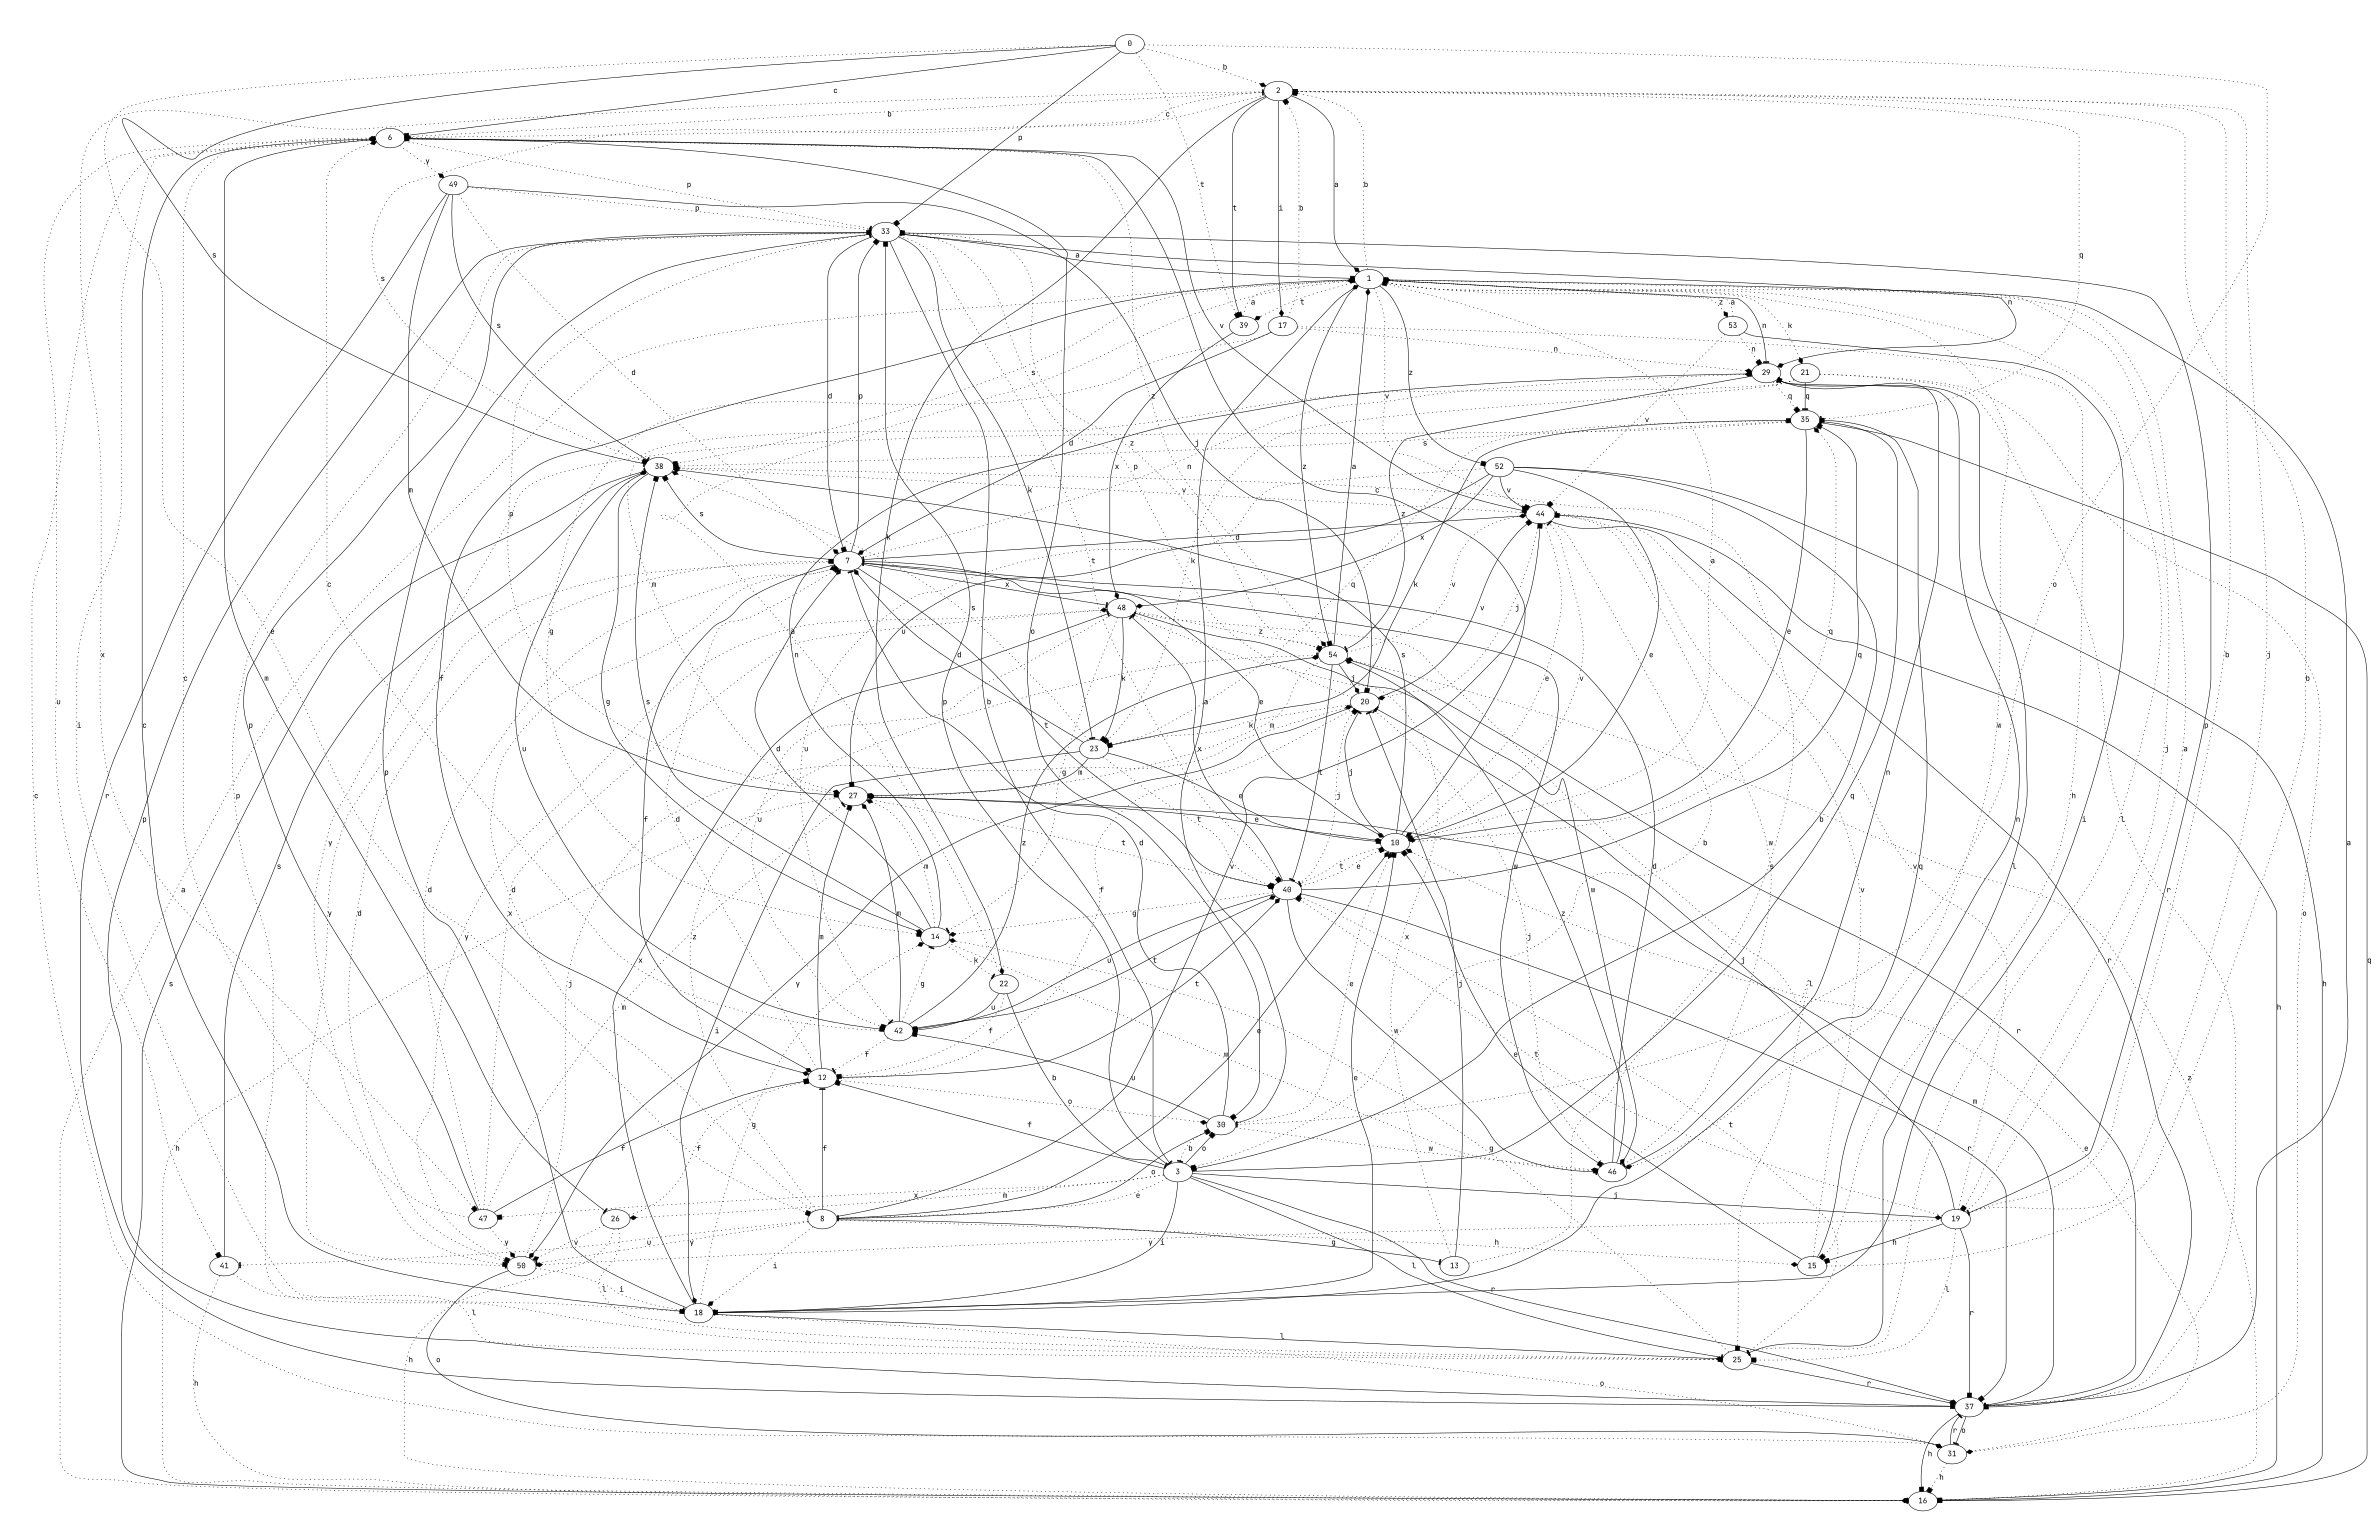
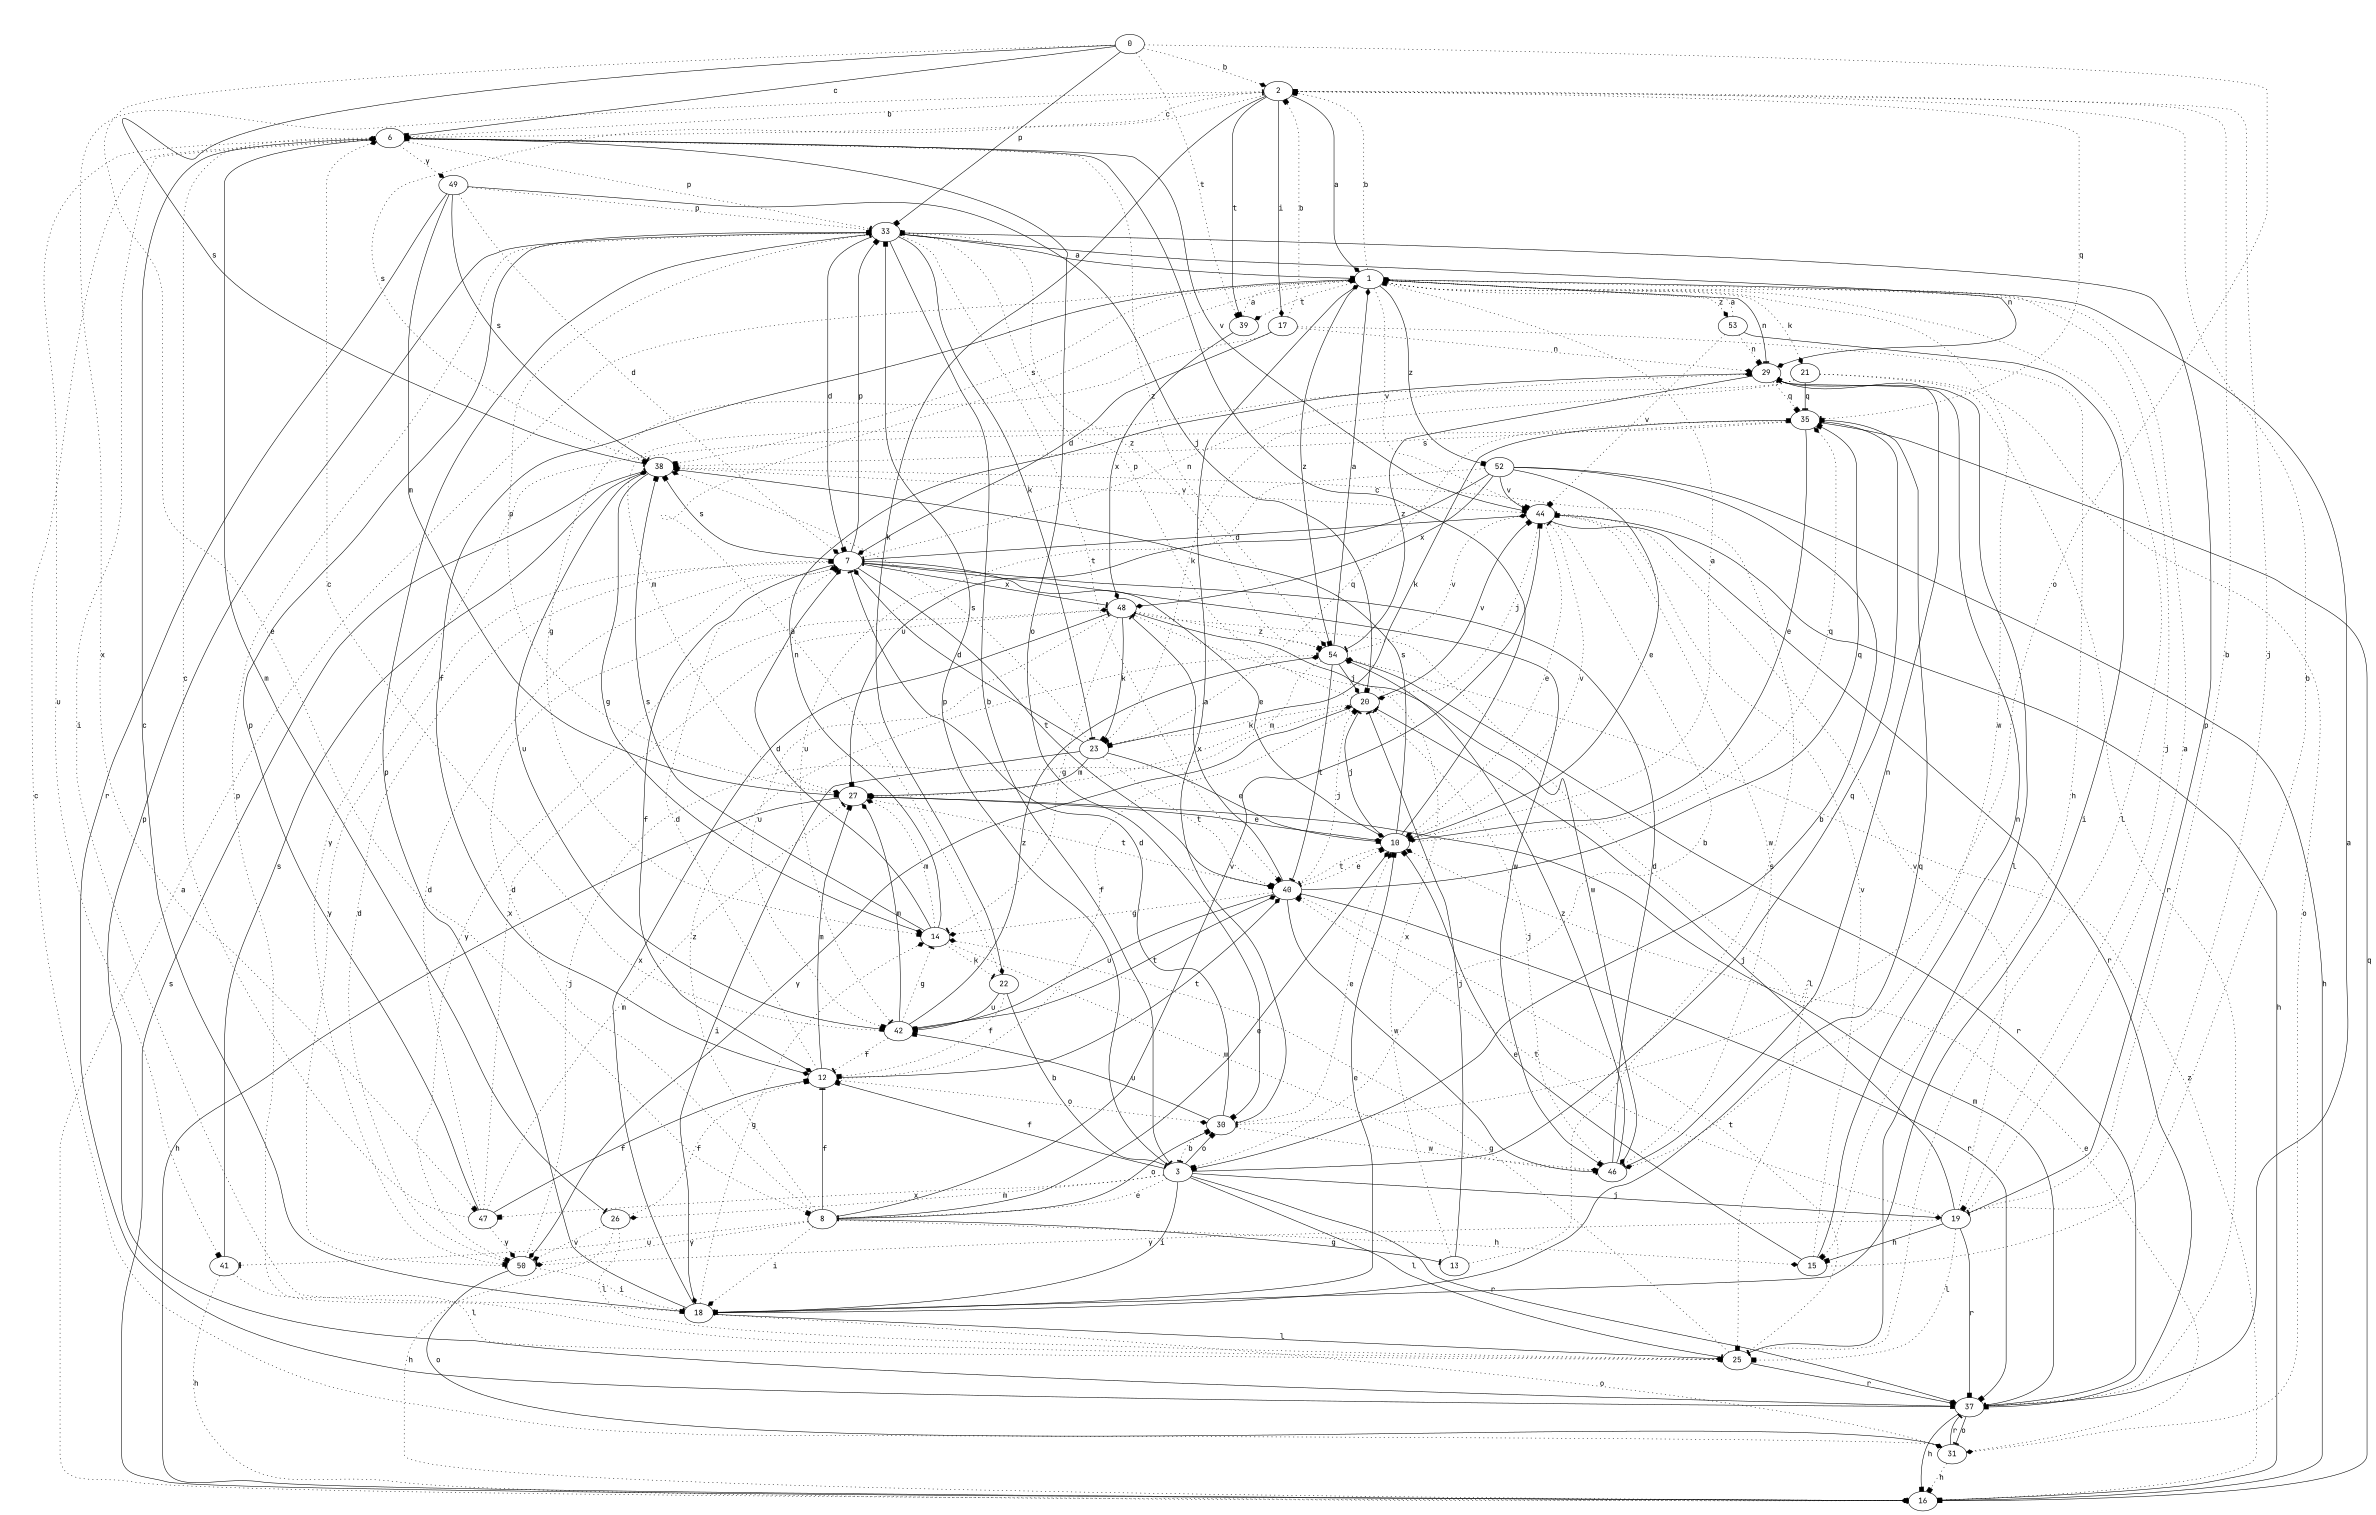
  strict digraph {
    fontname="JetBrains Mono"
    node [fontname="JetBrains Mono"]
    edge [arrowhead=box fontname="JetBrains Mono" style=dotted]
    0
    2
    6
    8
    30
    33
    38
    39
    1
    19
    17
    22
    35
    47
    44
    54
    18
    26
    41
    49
    12
    7
    10
    50
    13
    15
    46
    3
    42
    29
    40
    23
    14
    48
    21
    25
    52
    53
    27
    37
    20
    31
    16
    0 -> 2 [arrowhead=diamond label=b]
    0 -> 6 [label=c style=solid]
    0 -> 8 [label=e]
    0 -> 30 [arrowhead=tee label=o]
    0 -> 33 [label=p style=solid]
    0 -> 38 [arrowhead=tee label=s style=solid]
    0 -> 39 [label=t]
    2 -> 6 [arrowhead=diamond label=c]
    2 -> 38 [label=s]
    2 -> 39 [label=t style=solid]
    2 -> 1 [arrowhead=diamond label=a style=solid]
    2 -> 19 [arrowhead=tee label=j]
    2 -> 17 [arrowhead=diamond label=i style=solid]
    2 -> 22 [arrowhead=diamond label=k style=solid]
    2 -> 35 [arrowhead=tee label=q]
    2 -> 47 [label=x]
    6 -> 2 [arrowhead=tee label=b]
    6 -> 30 [label=o style=solid]
    6 -> 33 [arrowhead=tee label=p]
    6 -> 44 [label=v style=solid]
    6 -> 54 [arrowhead=diamond label=z]
    6 -> 18 [label=i]
    6 -> 26 [arrowhead=tee label=m style=solid]
    6 -> 41 [label=u]
    6 -> 49 [arrowhead=diamond label=y]
    8 -> 30 [label=o style=solid]
    8 -> 44 [label=v style=solid]
    8 -> 54 [arrowhead=tee label=z]
    8 -> 18 [arrowhead=diamond label=i]
    8 -> 41 [arrowhead=tee label=u]
    8 -> 12 [arrowhead=tee label=f style=solid]
    8 -> 7 [arrowhead=diamond label=d]
    8 -> 10 [arrowhead=diamond label=e style=solid]
    8 -> 50 [arrowhead=tee label=y]
    8 -> 13 [arrowhead=tee label=g style=solid]
    8 -> 15 [arrowhead=diamond label=h]
    30 -> 1 [arrowhead=diamond label=a style=solid]
    30 -> 7 [arrowhead=tee label=d style=solid]
    30 -> 10 [arrowhead=diamond label=e]
    30 -> 46 [arrowhead=diamond label=w]
    30 -> 3 [arrowhead=tee label=b]
    30 -> 42 [label=u style=solid]
    33 -> 1 [label=a style=solid]
    33 -> 54 [arrowhead=tee label=z]
    33 -> 7 [label=d style=solid]
    33 -> 3 [arrowhead=tee label=b style=solid]
    33 -> 29 [arrowhead=diamond label=n style=solid]
    33 -> 40 [label=t]
    33 -> 23 [arrowhead=tee label=k style=solid]
    38 -> 44 [arrowhead=tee label=v]
    38 -> 42 [label=u style=solid]
    38 -> 14 [arrowhead=diamond label=g style=solid]
    39 -> 1 [arrowhead=diamond label=a]
    39 -> 48 [arrowhead=diamond label=x style=solid]
    1 -> 2 [label=b]
    1 -> 38 [label=s]
    1 -> 39 [arrowhead=diamond label=t]
    1 -> 19 [label=j]
    1 -> 44 [label=v]
    1 -> 54 [label=z style=solid]
    1 -> 12 [arrowhead=diamond label=f style=solid]
    1 -> 46 [arrowhead=diamond label=w]
    1 -> 29 [arrowhead=tee label=n style=solid]
    1 -> 21 [arrowhead=diamond label=k]
    1 -> 25 [arrowhead=tee label=l]
    1 -> 52 [label=z style=solid]
    1 -> 53 [arrowhead=diamond label=z]
    19 -> 2 [label=b]
    19 -> 33 [label=p style=solid]
    19 -> 1 [arrowhead=diamond label=a]
    19 -> 44 [arrowhead=tee label=v]
    19 -> 50 [arrowhead=diamond label=y]
    19 -> 15 [label=h style=solid]
    19 -> 40 [label=t]
    19 -> 25 [label=l]
    19 -> 37 [label=r style=solid]
    19 -> 20 [arrowhead=tee label=j style=solid]
    17 -> 2 [label=b]
    17 -> 7 [arrowhead=diamond label=d style=solid]
    17 -> 15 [label=h]
    17 -> 29 [arrowhead=diamond label=n]
    17 -> 14 [label=g]
    22 -> 1 [arrowhead=diamond label=a]
    22 -> 12 [label=f]
    22 -> 3 [arrowhead=tee label=b style=solid]
    22 -> 42 [label=u style=solid]
    35 -> 38 [label=s]
    35 -> 10 [arrowhead=diamond label=e style=solid]
    35 -> 50 [label=y]
    35 -> 23 [label=k style=solid]
    47 -> 6 [arrowhead=diamond label=c]
    47 -> 33 [label=p style=solid]
    47 -> 12 [label=f style=solid]
    47 -> 7 [arrowhead=tee label=d]
    47 -> 50 [arrowhead=diamond label=y]
    47 -> 48 [arrowhead=diamond label=x]
    47 -> 27 [arrowhead=tee label=m]
    44 -> 7 [arrowhead=tee label=d style=solid]
    44 -> 10 [arrowhead=diamond label=e]
    44 -> 46 [arrowhead=tee label=w]
    44 -> 3 [label=b]
    44 -> 37 [label=r style=solid]
    44 -> 20 [arrowhead=diamond label=j]
    44 -> 16 [label=h style=solid]
    54 -> 1 [arrowhead=diamond label=a style=solid]
    54 -> 44 [arrowhead=diamond label=v]
    54 -> 40 [arrowhead=tee label=t style=solid]
    54 -> 27 [label=m]
    54 -> 37 [arrowhead=tee label=r style=solid]
    54 -> 20 [arrowhead=diamond label=j style=solid]
    18 -> 6 [arrowhead=tee label=c style=solid]
    18 -> 33 [arrowhead=tee label=p style=solid]
    18 -> 35 [label=q style=solid]
    18 -> 10 [label=e style=solid]
    18 -> 14 [arrowhead=diamond label=g]
    18 -> 48 [arrowhead=tee label=x style=solid]
    18 -> 25 [arrowhead=diamond label=l style=solid]
    18 -> 31 [arrowhead=diamond label=o]
    26 -> 12 [label=f]
    26 -> 50 [arrowhead=diamond label=v]
    26 -> 25 [arrowhead=tee label=l]
    26 -> 16 [arrowhead=diamond label=h]
    41 -> 38 [arrowhead=diamond label=s style=solid]
    41 -> 25 [label=l]
    41 -> 16 [arrowhead=tee label=h]
    49 -> 33 [arrowhead=tee label=p]
    49 -> 38 [arrowhead=tee label=s style=solid]
    49 -> 7 [arrowhead=diamond label=d]
    49 -> 27 [label=m style=solid]
    49 -> 37 [label=r style=solid]
    49 -> 20 [label=j style=solid]
    12 -> 30 [arrowhead=diamond label=o]
    12 -> 7 [label=d]
    12 -> 40 [arrowhead=diamond label=t style=solid]
    12 -> 27 [label=m style=solid]
    7 -> 33 [label=p style=solid]
    7 -> 38 [label=s style=solid]
    7 -> 12 [arrowhead=diamond label=f style=solid]
    7 -> 10 [arrowhead=diamond label=e style=solid]
    7 -> 50 [arrowhead=tee label=y]
    7 -> 46 [label=w style=solid]
    7 -> 29 [arrowhead=diamond label=n]
    7 -> 40 [label=t style=solid]
    7 -> 48 [arrowhead=tee label=x style=solid]
    10 -> 6 [label=c style=solid]
    10 -> 38 [arrowhead=diamond label=s style=solid]
    10 -> 1 [label=a]
    10 -> 35 [arrowhead=diamond label=q]
    10 -> 44 [arrowhead=tee label=v]
    10 -> 40 [arrowhead=tee label=t]
    10 -> 20 [arrowhead=tee label=j style=solid]
    50 -> 18 [arrowhead=tee label=i]
    50 -> 7 [label=d]
    50 -> 20 [arrowhead=diamond label=j]
    50 -> 31 [arrowhead=diamond label=o style=solid]
    13 -> 38 [arrowhead=diamond label=s]
    13 -> 48 [arrowhead=tee label=x]
    13 -> 20 [arrowhead=tee label=j style=solid]
    15 -> 2 [label=b]
    15 -> 44 [label=v]
    15 -> 10 [label=e style=solid]
    15 -> 29 [arrowhead=tee label=n style=solid]
    46 -> 54 [arrowhead=diamond label=z style=solid]
    46 -> 7 [arrowhead=tee label=d style=solid]
    46 -> 29 [label=n style=solid]
    46 -> 20 [arrowhead=tee label=j]
    3 -> 8 [arrowhead=tee label=e]
    3 -> 30 [label=o style=solid]
    3 -> 33 [label=p style=solid]
    3 -> 19 [arrowhead=diamond label=j style=solid]
    3 -> 35 [arrowhead=tee label=q style=solid]
    3 -> 47 [label=x]
    3 -> 18 [arrowhead=tee label=i style=solid]
    3 -> 26 [arrowhead=diamond label=m]
    3 -> 12 [label=f style=solid]
    3 -> 25 [arrowhead=tee label=l style=solid]
    3 -> 37 [arrowhead=diamond label=r style=solid]
    42 -> 6 [arrowhead=diamond label=c]
    42 -> 54 [arrowhead=diamond label=z style=solid]
    42 -> 12 [arrowhead=tee label=f]
    42 -> 40 [arrowhead=diamond label=t style=solid]
    42 -> 14 [arrowhead=tee label=g]
    42 -> 27 [arrowhead=diamond label=m style=solid]
    29 -> 35 [label=q]
    29 -> 54 [arrowhead=tee label=z style=solid]
    29 -> 25 [arrowhead=tee label=l style=solid]
    40 -> 35 [label=q style=solid]
    40 -> 10 [label=e]
    40 -> 46 [arrowhead=tee label=w style=solid]
    40 -> 42 [label=u style=solid]
    40 -> 14 [arrowhead=diamond label=g]
    40 -> 48 [arrowhead=tee label=x style=solid]
    40 -> 37 [label=r style=solid]
    40 -> 20 [label=j]
    23 -> 38 [arrowhead=diamond label=s]
    23 -> 35 [label=q]
    23 -> 18 [arrowhead=diamond label=i style=solid]
    23 -> 7 [arrowhead=diamond label=d style=solid]
    23 -> 10 [label=e style=solid]
    23 -> 40 [label=t]
    23 -> 27 [arrowhead=diamond label=m style=solid]
    14 -> 38 [label=s style=solid]
    14 -> 22 [arrowhead=tee label=k]
    14 -> 7 [arrowhead=diamond label=d style=solid]
    14 -> 46 [label=w]
    14 -> 29 [label=n style=solid]
    14 -> 27 [arrowhead=diamond label=m]
    48 -> 54 [label=z]
    48 -> 50 [label=y]
    48 -> 46 [arrowhead=diamond label=w style=solid]
    48 -> 42 [label=u]
    48 -> 23 [label=k style=solid]
    48 -> 14 [arrowhead=tee label=g]
    48 -> 25 [label=l]
    21 -> 35 [arrowhead=tee label=q style=solid]
    21 -> 23 [label=k]
    21 -> 27 [arrowhead=diamond label=m]
    21 -> 37 [arrowhead=tee label=r]
    21 -> 31 [arrowhead=diamond label=o]
-   25 -> 33 [arrowhead=tee label=p]
+   25 -> 33 [label=p]
    25 -> 40 [arrowhead=tee label=t]
    25 -> 14 [arrowhead=diamond label=g]
    25 -> 37 [arrowhead=diamond label=r style=solid]
    52 -> 44 [arrowhead=diamond label=v style=solid]
    52 -> 10 [label=e style=solid]
    52 -> 3 [label=b style=solid]
    52 -> 42 [arrowhead=tee label=u]
    52 -> 48 [arrowhead=diamond label=x style=solid]
    52 -> 27 [label=u style=solid]
    52 -> 16 [label=h style=solid]
    53 -> 1 [arrowhead=tee label=a]
    53 -> 44 [label=v]
    53 -> 18 [label=i style=solid]
    53 -> 29 [label=n]
    27 -> 33 [arrowhead=tee label=p]
    27 -> 10 [arrowhead=diamond label=e style=solid]
    27 -> 40 [arrowhead=diamond label=t]
-   27 -> 16 [label=h]
+   27 -> 16 [label=h style=solid]
    37 -> 33 [arrowhead=tee label=p style=solid]
    37 -> 1 [label=a style=solid]
    37 -> 27 [arrowhead=diamond label=m style=solid]
    37 -> 31 [arrowhead=tee label=o style=solid]
    37 -> 16 [label=h style=solid]
    20 -> 33 [arrowhead=tee label=p]
    20 -> 44 [label=v style=solid]
    20 -> 12 [arrowhead=tee label=f]
    20 -> 50 [arrowhead=diamond label=y style=solid]
    20 -> 23 [arrowhead=tee label=k]
    31 -> 6 [arrowhead=diamond label=c]
    31 -> 10 [arrowhead=diamond label=e]
    31 -> 37 [arrowhead=tee label=r style=solid]
    31 -> 16 [label=h]
    16 -> 38 [arrowhead=tee label=s style=solid]
    16 -> 1 [label=a]
    16 -> 35 [arrowhead=tee label=q style=solid]
    16 -> 54 [arrowhead=diamond label=z]
  }
